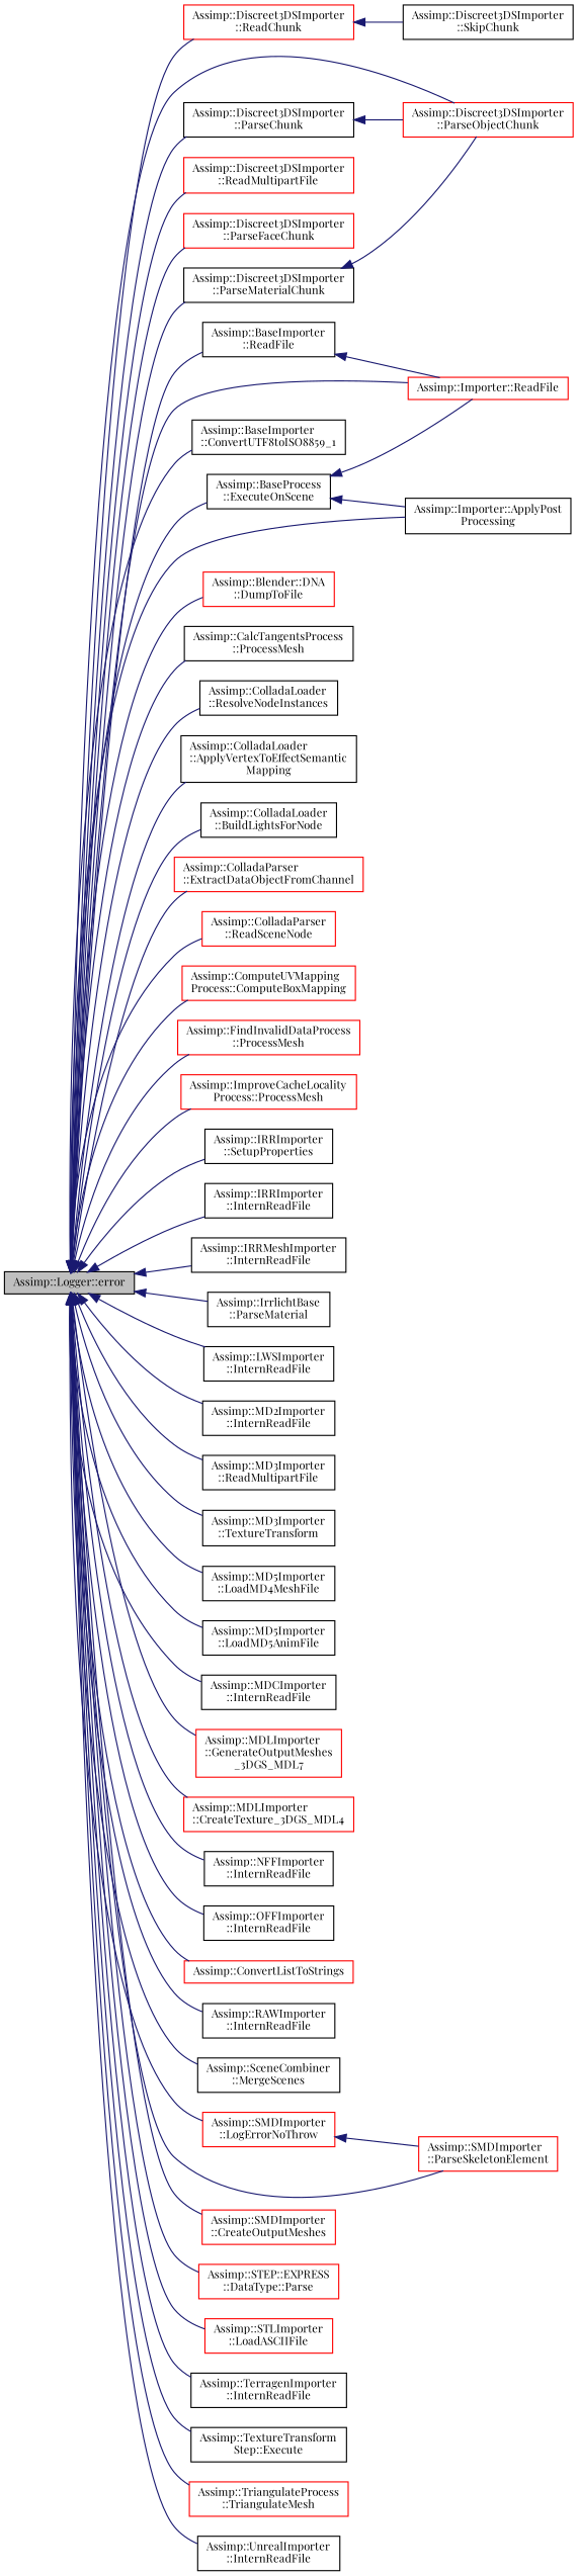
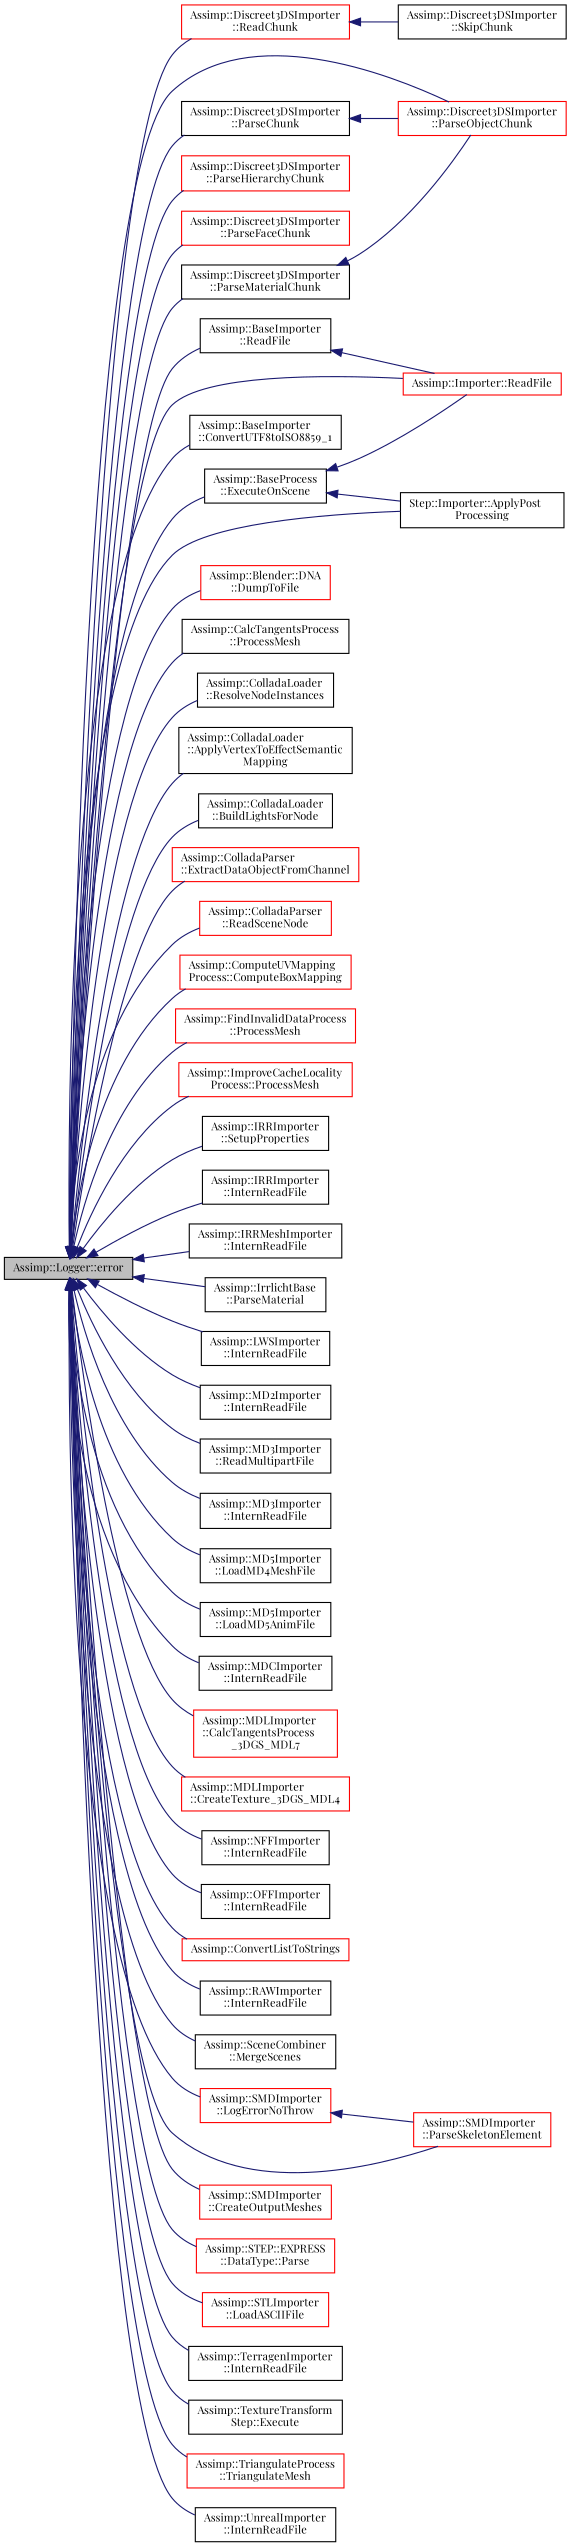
  digraph {
    fontname="Playfair Display"
    rankdir=LR
    node [color=black fillcolor=white fontname="Playfair Display" fontsize=10 shape=record style=filled]
    edge [color=midnightblue dir=back fontname="Playfair Display" fontsize=10 labelfontname=Helvetica labelfontsize=10 style=solid]
    n1 [fillcolor=grey75 fontcolor=black height=0.2 label="Assimp::Logger::error" width=0.4]
    n2 [color=red height=0.2 label="Assimp::Discreet3DSImporter\l::ReadChunk" width=0.4]
    n3 [color=red height=0.2 label="Assimp::Discreet3DSImporter\l::ParseObjectChunk" width=0.4]
    n4 [height=0.2 label="Assimp::Discreet3DSImporter\l::ParseChunk" width=0.4]
-   n5 [color=red height=0.2 label="Assimp::Discreet3DSImporter\l::ReadMultipartFile" width=0.4]
+   n5 [color=red height=0.2 label="Assimp::Discreet3DSImporter\l::ParseHierarchyChunk" width=0.4]
    n6 [color=red height=0.2 label="Assimp::Discreet3DSImporter\l::ParseFaceChunk" width=0.4]
    n7 [height=0.2 label="Assimp::Discreet3DSImporter\l::ParseMaterialChunk" width=0.4]
    n8 [height=0.2 label="Assimp::BaseImporter\l::ReadFile" width=0.4]
    n9 [color=red height=0.2 label="Assimp::Importer::ReadFile" width=0.4]
    n10 [height=0.2 label="Assimp::BaseImporter\l::ConvertUTF8toISO8859_1" width=0.4]
    n11 [height=0.2 label="Assimp::BaseProcess\l::ExecuteOnScene" width=0.4]
-   n12 [height=0.2 label="Assimp::Importer::ApplyPost\lProcessing" width=0.4]
+   n12 [height=0.2 label="Step::Importer::ApplyPost\lProcessing" width=0.4]
    n13 [color=red height=0.2 label="Assimp::Blender::DNA\l::DumpToFile" width=0.4]
    n14 [height=0.2 label="Assimp::CalcTangentsProcess\l::ProcessMesh" width=0.4]
    n15 [height=0.2 label="Assimp::ColladaLoader\l::ResolveNodeInstances" width=0.4]
    n16 [height=0.2 label="Assimp::ColladaLoader\l::ApplyVertexToEffectSemantic\lMapping" width=0.4]
    n17 [height=0.2 label="Assimp::ColladaLoader\l::BuildLightsForNode" width=0.4]
    n18 [color=red height=0.2 label="Assimp::ColladaParser\l::ExtractDataObjectFromChannel" width=0.4]
    n19 [color=red height=0.2 label="Assimp::ColladaParser\l::ReadSceneNode" width=0.4]
    n20 [color=red height=0.2 label="Assimp::ComputeUVMapping\lProcess::ComputeBoxMapping" width=0.4]
    n21 [color=red height=0.2 label="Assimp::FindInvalidDataProcess\l::ProcessMesh" width=0.4]
    n22 [color=red height=0.2 label="Assimp::ImproveCacheLocality\lProcess::ProcessMesh" width=0.4]
    n23 [height=0.2 label="Assimp::IRRImporter\l::SetupProperties" width=0.4]
    n24 [height=0.2 label="Assimp::IRRImporter\l::InternReadFile" width=0.4]
    n25 [height=0.2 label="Assimp::IRRMeshImporter\l::InternReadFile" width=0.4]
    n26 [height=0.2 label="Assimp::IrrlichtBase\l::ParseMaterial" width=0.4]
    n27 [height=0.2 label="Assimp::LWSImporter\l::InternReadFile" width=0.4]
    n28 [height=0.2 label="Assimp::MD2Importer\l::InternReadFile" width=0.4]
    n29 [height=0.2 label="Assimp::MD3Importer\l::ReadMultipartFile" width=0.4]
-   n30 [height=0.2 label="Assimp::MD3Importer\l::TextureTransform" width=0.4]
+   n30 [height=0.2 label="Assimp::MD3Importer\l::InternReadFile" width=0.4]
    n31 [height=0.2 label="Assimp::MD5Importer\l::LoadMD4MeshFile" width=0.4]
    n32 [height=0.2 label="Assimp::MD5Importer\l::LoadMD5AnimFile" width=0.4]
    n33 [height=0.2 label="Assimp::MDCImporter\l::InternReadFile" width=0.4]
-   n34 [color=red height=0.2 label="Assimp::MDLImporter\l::GenerateOutputMeshes\l_3DGS_MDL7" width=0.4]
+   n34 [color=red height=0.2 label="Assimp::MDLImporter\l::CalcTangentsProcess\l_3DGS_MDL7" width=0.4]
    n35 [color=red height=0.2 label="Assimp::MDLImporter\l::CreateTexture_3DGS_MDL4" width=0.4]
    n36 [height=0.2 label="Assimp::NFFImporter\l::InternReadFile" width=0.4]
    n37 [height=0.2 label="Assimp::OFFImporter\l::InternReadFile" width=0.4]
    n38 [color=red height=0.2 label="Assimp::ConvertListToStrings" width=0.4]
    n39 [height=0.2 label="Assimp::RAWImporter\l::InternReadFile" width=0.4]
    n40 [height=0.2 label="Assimp::SceneCombiner\l::MergeScenes" width=0.4]
    n41 [color=red height=0.2 label="Assimp::SMDImporter\l::LogErrorNoThrow" width=0.4]
    n42 [color=red height=0.2 label="Assimp::SMDImporter\l::ParseSkeletonElement" width=0.4]
    n43 [color=red height=0.2 label="Assimp::SMDImporter\l::CreateOutputMeshes" width=0.4]
    n44 [color=red height=0.2 label="Assimp::STEP::EXPRESS\l::DataType::Parse" width=0.4]
    n45 [color=red height=0.2 label="Assimp::STLImporter\l::LoadASCIIFile" width=0.4]
    n46 [height=0.2 label="Assimp::TerragenImporter\l::InternReadFile" width=0.4]
    n47 [height=0.2 label="Assimp::TextureTransform\lStep::Execute" width=0.4]
    n48 [color=red height=0.2 label="Assimp::TriangulateProcess\l::TriangulateMesh" width=0.4]
    n49 [height=0.2 label="Assimp::UnrealImporter\l::InternReadFile" width=0.4]
    n50 [height=0.2 label="Assimp::Discreet3DSImporter\l::SkipChunk" width=0.4]
    n1 -> n2
    n1 -> n3
    n1 -> n4
    n1 -> n5
    n1 -> n6
    n1 -> n7
    n1 -> n8
    n1 -> n9
    n1 -> n10
    n1 -> n11
    n1 -> n12
    n1 -> n13
    n1 -> n14
    n1 -> n15
    n1 -> n16
    n1 -> n17
    n1 -> n18
    n1 -> n19
    n1 -> n20
    n1 -> n21
    n1 -> n22
    n1 -> n23
    n1 -> n24
    n1 -> n25
    n1 -> n26
    n1 -> n27
    n1 -> n28
    n1 -> n29
    n1 -> n30
    n1 -> n31
    n1 -> n32
    n1 -> n33
    n1 -> n34
    n1 -> n35
    n1 -> n36
    n1 -> n37
    n1 -> n38
    n1 -> n39
    n1 -> n40
    n1 -> n41
    n1 -> n42
    n1 -> n43
    n1 -> n44
    n1 -> n45
    n1 -> n46
    n1 -> n47
    n1 -> n48
    n1 -> n49
    n2 -> n50
    n4 -> n3
    n7 -> n3
    n8 -> n9
    n11 -> n9
    n11 -> n12
    n41 -> n42
  }
